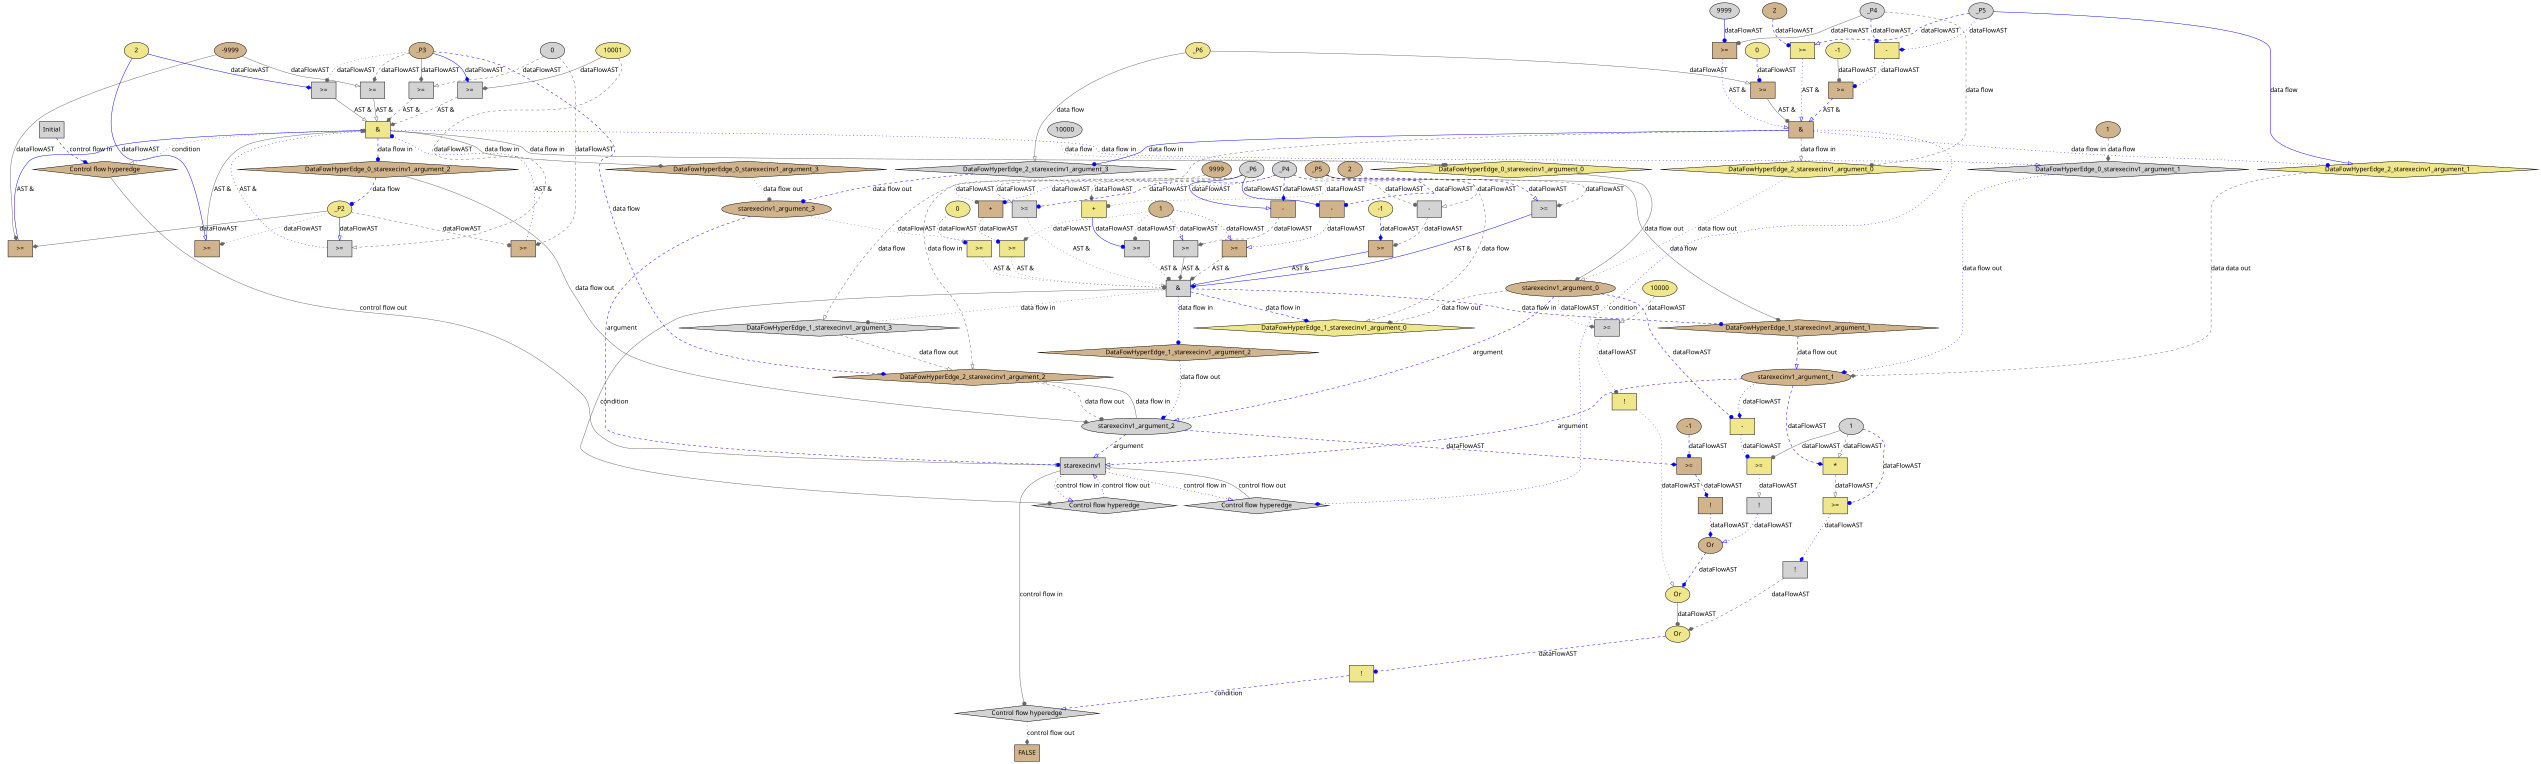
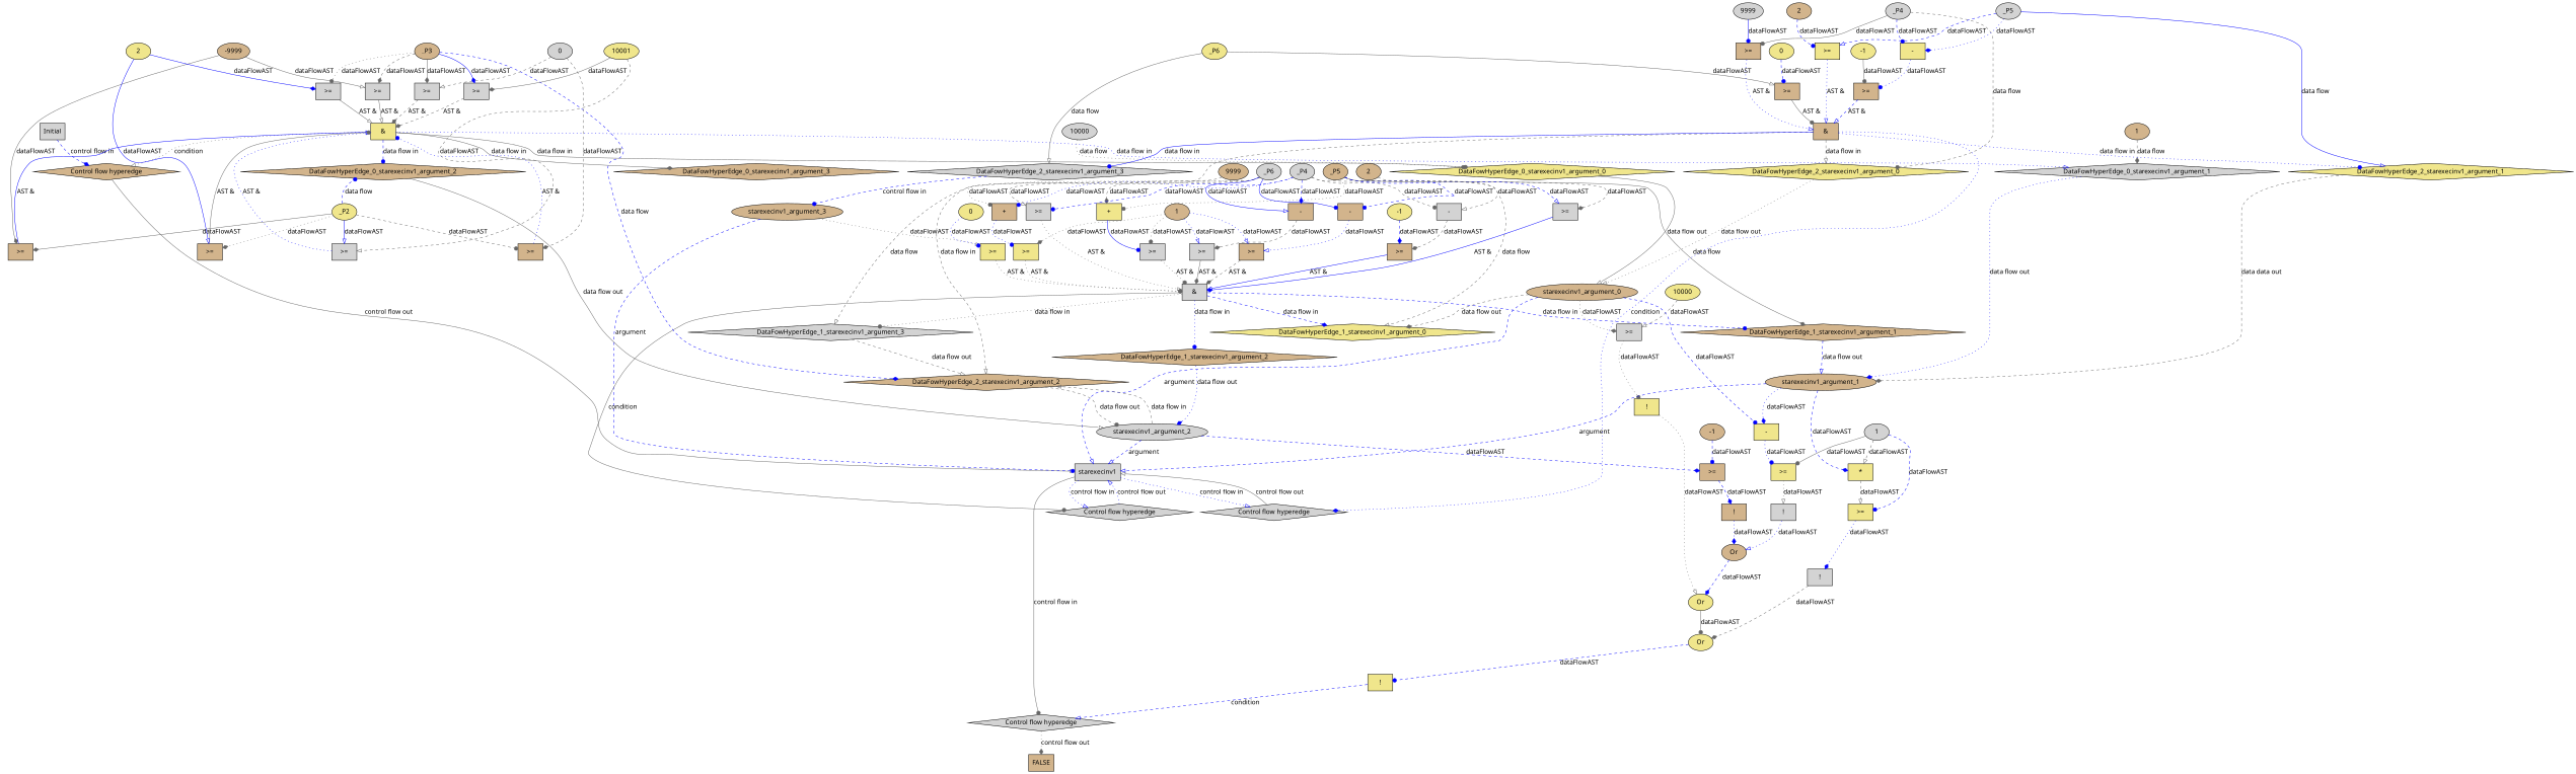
  digraph {
    fontname="Noto Sans"
    node [fillcolor=tan fontname="Noto Sans" shape=rect style=filled]
    edge [arrowhead=onormal color=gray40 fontname="Noto Sans" style=dashed]
    n1 [fillcolor=lightgrey label=starexecinv1 nodeName=starexecinv1]
    n2 [fillcolor=lightgrey label="Control flow hyperedge" nodeName=ControlFowHyperEdge_1 shape=diamond]
    n3 [fillcolor=lightgrey label="Control flow hyperedge" nodeName=ControlFowHyperEdge_2 shape=diamond]
    n4 [fillcolor=lightgrey label="Control flow hyperedge" nodeName=ControlFowHyperEdge_3 shape=diamond]
    n5 [label=FALSE nodeName=FALSE]
    n6 [fillcolor=lightgrey label=Initial nodeName=Initial]
    n7 [label="Control flow hyperedge" nodeName=ControlFowHyperEdge_0 shape=diamond]
    n8 [label=starexecinv1_argument_0 nodeName=argument0 shape=oval]
    n9 [fillcolor=khaki label="-" nodeName=xxxFALSE___starexecinv1_3xxxguard_0_node_6]
    n10 [fillcolor=lightgrey label=">=" nodeName=xxxFALSE___starexecinv1_3xxxguard_0_node_15]
    n11 [fillcolor=khaki label=DataFowHyperEdge_1_starexecinv1_argument_0 nodeName=DataFowHyperEdge_1_starexecinv1_argument_0 shape=diamond]
    n12 [fillcolor=khaki label=">=" nodeName=xxxFALSE___starexecinv1_3xxxguard_0_node_5]
    n13 [fillcolor=khaki label="!" nodeName=xxxFALSE___starexecinv1_3xxxguard_0_node_14]
    n14 [label=starexecinv1_argument_1 nodeName=argument1 shape=oval]
    n15 [fillcolor=khaki label="*" nodeName=xxxFALSE___starexecinv1_3xxxguard_0_node_20]
    n16 [fillcolor=khaki label=">=" nodeName=xxxFALSE___starexecinv1_3xxxguard_0_node_19]
    n17 [fillcolor=lightgrey label=starexecinv1_argument_2 nodeName=argument2 shape=oval]
    n18 [label=">=" nodeName=xxxFALSE___starexecinv1_3xxxguard_0_node_11]
    n19 [label=DataFowHyperEdge_2_starexecinv1_argument_2 nodeName=DataFowHyperEdge_2_starexecinv1_argument_2 shape=diamond]
    n20 [label="!" nodeName=xxxFALSE___starexecinv1_3xxxguard_0_node_10]
    n21 [label=starexecinv1_argument_3 nodeName=argument3 shape=oval]
    n22 [fillcolor=khaki label=">=" nodeName=xxxstarexecinv1___starexecinv1_1xxxguard3_node_0]
    n23 [fillcolor=lightgrey label="&" nodeName=xxxstarexecinv1___starexecinv1_1xxx_and]
    n24 [fillcolor=khaki label="&" nodeName=xxxstarexecinv1___Initial_0xxx_and]
    n25 [fillcolor=khaki label=DataFowHyperEdge_0_starexecinv1_argument_0 nodeName=DataFowHyperEdge_0_starexecinv1_argument_0 shape=diamond]
    n26 [fillcolor=lightgrey label=DataFowHyperEdge_0_starexecinv1_argument_1 nodeName=DataFowHyperEdge_0_starexecinv1_argument_1 shape=diamond]
    n27 [label=DataFowHyperEdge_0_starexecinv1_argument_2 nodeName=DataFowHyperEdge_0_starexecinv1_argument_2 shape=diamond]
    n28 [label=DataFowHyperEdge_0_starexecinv1_argument_3 nodeName=DataFowHyperEdge_0_starexecinv1_argument_3 shape=diamond]
    n29 [fillcolor=lightgrey label=">=" nodeName=xxxstarexecinv1___Initial_0xxxguard6_node_0]
    n30 [label=-9999 nodeName=xxxstarexecinv1___Initial_0xxxguard6_node_2 shape=""]
    n31 [label=">=" nodeName=xxxstarexecinv1___Initial_0xxxguard7_node_0]
    n32 [label=_P3 nodeName=xxxstarexecinv1___Initial_0xxxdataFlow3_node_0 shape=""]
    n33 [fillcolor=lightgrey label=">=" nodeName=xxxstarexecinv1___Initial_0xxxguard4_node_0]
    n34 [fillcolor=lightgrey label=">=" nodeName=xxxstarexecinv1___Initial_0xxxguard1_node_0]
    n35 [fillcolor=lightgrey label=">=" nodeName=xxxstarexecinv1___Initial_0xxxguard_0_node_0]
    n36 [fillcolor=lightgrey label=">=" nodeName=xxxstarexecinv1___Initial_0xxxguard3_node_0]
    n37 [fillcolor=khaki label=_P2 nodeName=xxxstarexecinv1___Initial_0xxxdataFlow2_node_0 shape=""]
    n38 [label=">=" nodeName=xxxstarexecinv1___Initial_0xxxguard5_node_0]
    n39 [label=">=" nodeName=xxxstarexecinv1___Initial_0xxxguard2_node_0]
    n40 [fillcolor=khaki label=10001 nodeName=xxxstarexecinv1___Initial_0xxxguard_0_node_2 shape=""]
    n41 [fillcolor=khaki label=2 nodeName=xxxstarexecinv1___Initial_0xxxguard1_node_2 shape=""]
    n42 [fillcolor=lightgrey label=0 nodeName=xxxstarexecinv1___Initial_0xxxguard2_node_2 shape=""]
    n43 [fillcolor=lightgrey label=10000 nodeName=xxxstarexecinv1___Initial_0xxxdataFlow_0_node_0 shape=""]
    n44 [label=1 nodeName=xxxstarexecinv1___Initial_0xxxdataFlow1_node_0 shape=""]
    n45 [label=DataFowHyperEdge_1_starexecinv1_argument_1 nodeName=DataFowHyperEdge_1_starexecinv1_argument_1 shape=diamond]
    n46 [fillcolor=lightgrey label=DataFowHyperEdge_1_starexecinv1_argument_3 nodeName=DataFowHyperEdge_1_starexecinv1_argument_3 shape=diamond]
    n47 [label=DataFowHyperEdge_1_starexecinv1_argument_2 nodeName=DataFowHyperEdge_1_starexecinv1_argument_2 shape=diamond]
    n48 [fillcolor=lightgrey label=">=" nodeName=xxxstarexecinv1___starexecinv1_1xxxguard6_node_0]
    n49 [label=2 nodeName=xxxstarexecinv1___starexecinv1_1xxxguard6_node_2 shape=""]
    n50 [label=_P5 nodeName=xxxstarexecinv1___starexecinv1_1xxxdataFlow1_node_0 shape=""]
    n51 [fillcolor=lightgrey label="-" nodeName=xxxstarexecinv1___starexecinv1_1xxxguard1_node_1]
    n52 [label="-" nodeName=xxxstarexecinv1___starexecinv1_1xxxguard5_node_1]
    n53 [fillcolor=khaki label="+" nodeName=xxxstarexecinv1___starexecinv1_1xxxguard7_node_1]
    n54 [label=">=" nodeName=xxxstarexecinv1___starexecinv1_1xxxguard1_node_0]
    n55 [label=">=" nodeName=xxxstarexecinv1___starexecinv1_1xxxguard5_node_0]
    n56 [fillcolor=lightgrey label=">=" nodeName=xxxstarexecinv1___starexecinv1_1xxxguard7_node_0]
    n57 [fillcolor=khaki label=">=" nodeName=xxxstarexecinv1___starexecinv1_1xxxguard_0_node_0]
    n58 [label="+" nodeName=xxxstarexecinv1___starexecinv1_1xxxguard_0_node_1]
    n59 [label=1 nodeName=xxxstarexecinv1___starexecinv1_1xxxguard_0_node_4 shape=""]
    n60 [fillcolor=lightgrey label=">=" nodeName=xxxstarexecinv1___starexecinv1_1xxxguard2_node_0]
    n61 [fillcolor=lightgrey label=_P6 nodeName=xxxstarexecinv1___starexecinv1_1xxxdataFlow2_node_0 shape=""]
    n62 [label="-" nodeName=xxxstarexecinv1___starexecinv1_1xxxguard2_node_1]
    n63 [fillcolor=lightgrey label=_P4 nodeName=xxxstarexecinv1___starexecinv1_1xxxdataFlow_0_node_0 shape=""]
    n64 [fillcolor=lightgrey label=">=" nodeName=xxxstarexecinv1___starexecinv1_1xxxguard4_node_0]
    n65 [fillcolor=khaki label=-1 nodeName=xxxstarexecinv1___starexecinv1_1xxxguard1_node_4 shape=""]
    n66 [label=9999 nodeName=xxxstarexecinv1___starexecinv1_1xxxguard4_node_1 shape=""]
    n67 [fillcolor=khaki label=0 nodeName=xxxstarexecinv1___starexecinv1_1xxxguard3_node_1 shape=""]
    n68 [label="&" nodeName=xxxstarexecinv1___starexecinv1_2xxx_and]
    n69 [fillcolor=khaki label=DataFowHyperEdge_2_starexecinv1_argument_0 nodeName=DataFowHyperEdge_2_starexecinv1_argument_0 shape=diamond]
    n70 [fillcolor=khaki label=DataFowHyperEdge_2_starexecinv1_argument_1 nodeName=DataFowHyperEdge_2_starexecinv1_argument_1 shape=diamond]
    n71 [fillcolor=lightgrey label=DataFowHyperEdge_2_starexecinv1_argument_3 nodeName=DataFowHyperEdge_2_starexecinv1_argument_3 shape=diamond]
    n72 [label=">=" nodeName=xxxstarexecinv1___starexecinv1_2xxxguard_0_node_0]
    n73 [fillcolor=khaki label=0 nodeName=xxxstarexecinv1___starexecinv1_2xxxguard_0_node_2 shape=""]
    n74 [fillcolor=khaki label=_P6 nodeName=xxxstarexecinv1___starexecinv1_2xxxdataFlow2_node_0 shape=""]
    n75 [label=">=" nodeName=xxxstarexecinv1___starexecinv1_2xxxguard1_node_0]
    n76 [fillcolor=khaki label="-" nodeName=xxxstarexecinv1___starexecinv1_2xxxguard1_node_1]
    n77 [fillcolor=khaki label=-1 nodeName=xxxstarexecinv1___starexecinv1_2xxxguard1_node_4 shape=""]
    n78 [fillcolor=lightgrey label=_P4 nodeName=xxxstarexecinv1___starexecinv1_2xxxdataFlow_0_node_0 shape=""]
    n79 [label=">=" nodeName=xxxstarexecinv1___starexecinv1_2xxxguard3_node_0]
    n80 [fillcolor=lightgrey label=_P5 nodeName=xxxstarexecinv1___starexecinv1_2xxxdataFlow1_node_0 shape=""]
    n81 [fillcolor=khaki label=">=" nodeName=xxxstarexecinv1___starexecinv1_2xxxguard2_node_0]
    n82 [label=2 nodeName=xxxstarexecinv1___starexecinv1_2xxxguard2_node_2 shape=""]
    n83 [fillcolor=lightgrey label=9999 nodeName=xxxstarexecinv1___starexecinv1_2xxxguard3_node_1 shape=""]
    n84 [fillcolor=khaki label="!" nodeName=xxxFALSE___starexecinv1_3xxxguard_0_node_0]
    n85 [fillcolor=khaki label=Or nodeName=xxxFALSE___starexecinv1_3xxxguard_0_node_1 shape=""]
    n86 [fillcolor=khaki label=Or nodeName=xxxFALSE___starexecinv1_3xxxguard_0_node_2 shape=""]
    n87 [label=Or nodeName=xxxFALSE___starexecinv1_3xxxguard_0_node_3 shape=""]
    n88 [fillcolor=lightgrey label="!" nodeName=xxxFALSE___starexecinv1_3xxxguard_0_node_4]
    n89 [fillcolor=lightgrey label=1 nodeName=xxxFALSE___starexecinv1_3xxxguard_0_node_9 shape=""]
    n90 [fillcolor=lightgrey label="!" nodeName=xxxFALSE___starexecinv1_3xxxguard_0_node_18]
    n91 [label=-1 nodeName=xxxFALSE___starexecinv1_3xxxguard_0_node_12 shape=""]
    n92 [fillcolor=khaki label=10000 nodeName=xxxFALSE___starexecinv1_3xxxguard_0_node_16 shape=""]
    n1 -> n2 [color=blue label="control flow in" style=dotted]
    n1 -> n3 [color=blue label="control flow in" style=dotted]
    n1 -> n4 [arrowhead=dot label="control flow in" style=solid]
    n2 -> n1 [color=blue label="control flow out" style=dotted]
    n3 -> n1 [label="control flow out" style=solid]
    n4 -> n5 [arrowhead=diamond label="control flow out" style=dotted]
    n6 -> n7 [arrowhead=diamond color=blue label="control flow in"]
    n7 -> n1 [label="control flow out" style=solid]
-   n8 -> n17 [color=blue label=argument]
+   n8 -> n1 [color=blue label=argument]
    n8 -> n9 [arrowhead=dot color=blue label=dataFlowAST]
    n8 -> n10 [arrowhead=diamond label=dataFlowAST style=dotted]
    n8 -> n11 [arrowhead=diamond label="data flow out"]
    n9 -> n12 [arrowhead=dot color=blue label=dataFlowAST style=dotted]
    n10 -> n13 [arrowhead=dot label=dataFlowAST style=dotted]
    n12 -> n88 [label=dataFlowAST style=dotted]
    n13 -> n86 [label=dataFlowAST style=dotted]
    n14 -> n1 [color=blue label=argument]
    n14 -> n9 [arrowhead=diamond color=blue label=dataFlowAST style=dotted]
    n14 -> n15 [arrowhead=diamond color=blue label=dataFlowAST]
    n15 -> n16 [label=dataFlowAST]
    n16 -> n90 [arrowhead=diamond color=blue label=dataFlowAST style=dotted]
    n17 -> n1 [color=blue label=argument]
    n17 -> n18 [arrowhead=diamond color=blue label=dataFlowAST]
-   n17 -> n19 [label="data flow in" style=solid]
+   n17 -> n19 [label="data flow in"]
    n18 -> n20 [arrowhead=diamond color=blue label=dataFlowAST]
    n19 -> n17 [arrowhead=dot label="data flow out"]
    n20 -> n87 [arrowhead=diamond color=blue label=dataFlowAST style=dotted]
    n21 -> n1 [arrowhead=dot color=blue label=argument]
    n21 -> n22 [label=dataFlowAST style=dotted]
    n22 -> n23 [arrowhead=dot label="AST &" style=dotted]
    n23 -> n2 [arrowhead=dot label=condition style=solid]
    n23 -> n11 [arrowhead=diamond color=blue label="data flow in"]
    n23 -> n45 [arrowhead=dot color=blue label="data flow in"]
    n23 -> n46 [arrowhead=dot label="data flow in" style=dotted]
    n23 -> n47 [arrowhead=dot color=blue label="data flow in" style=dotted]
    n24 -> n7 [label=condition style=dotted]
    n24 -> n25 [arrowhead=dot label="data flow in" style=solid]
    n24 -> n26 [color=blue label="data flow in" style=dotted]
    n24 -> n27 [arrowhead=dot color=blue label="data flow in"]
    n24 -> n28 [arrowhead=diamond label="data flow in" style=solid]
-   n25 -> n8 [arrowhead=diamond label="data flow out" style=solid]
+   n25 -> n8 [label="data flow out" style=solid]
    n26 -> n14 [arrowhead=diamond color=blue label="data flow out" style=dotted]
-   n27 -> n17 [arrowhead=diamond label="data flow out" style=solid]
-   n28 -> n21 [arrowhead=dot label="data flow out" style=dotted]
+   n27 -> n17 [label="data flow out" style=solid]
    n29 -> n24 [label="AST &" style=solid]
    n30 -> n29 [label=dataFlowAST style=solid]
    n30 -> n31 [arrowhead=diamond label=dataFlowAST style=solid]
    n31 -> n24 [color=blue label="AST &" style=solid]
    n32 -> n19 [arrowhead=diamond color=blue label="data flow"]
    n32 -> n29 [arrowhead=diamond label=dataFlowAST]
    n32 -> n33 [arrowhead=diamond label=dataFlowAST style=solid]
    n32 -> n34 [arrowhead=dot label=dataFlowAST style=dotted]
    n32 -> n35 [arrowhead=diamond color=blue label=dataFlowAST style=solid]
    n33 -> n24 [arrowhead=diamond label="AST &"]
    n34 -> n24 [label="AST &" style=solid]
    n35 -> n24 [arrowhead=diamond label="AST &"]
    n36 -> n24 [color=blue label="AST &" style=dotted]
-   n27 -> n37 [arrowhead=dot color=blue label="data flow"]
+   n37 -> n27 [arrowhead=dot color=blue label="data flow"]
    n37 -> n31 [arrowhead=diamond label=dataFlowAST style=solid]
    n37 -> n36 [color=blue label=dataFlowAST style=solid]
    n37 -> n38 [arrowhead=diamond label=dataFlowAST style=dotted]
    n37 -> n39 [arrowhead=dot label=dataFlowAST]
    n38 -> n24 [arrowhead=dot label="AST &" style=solid]
    n39 -> n24 [arrowhead=dot color=blue label="AST &" style=dotted]
    n40 -> n35 [arrowhead=diamond label=dataFlowAST style=solid]
    n40 -> n36 [label=dataFlowAST]
    n41 -> n34 [arrowhead=diamond color=blue label=dataFlowAST style=solid]
    n41 -> n38 [color=blue label=dataFlowAST style=solid]
    n42 -> n33 [label=dataFlowAST]
    n42 -> n39 [arrowhead=diamond label=dataFlowAST]
    n43 -> n25 [arrowhead=dot label="data flow" style=dotted]
    n44 -> n26 [arrowhead=diamond label="data flow"]
    n45 -> n14 [color=blue label="data flow out"]
    n46 -> n19 [label="data flow out"]
    n47 -> n17 [arrowhead=diamond color=blue label="data flow out" style=dotted]
    n48 -> n23 [arrowhead=diamond color=blue label="AST &" style=solid]
    n49 -> n48 [arrowhead=diamond label=dataFlowAST]
    n50 -> n45 [arrowhead=diamond label="data flow" style=solid]
    n50 -> n48 [color=blue label=dataFlowAST]
    n50 -> n51 [label=dataFlowAST]
    n50 -> n52 [arrowhead=dot color=blue label=dataFlowAST]
    n50 -> n53 [arrowhead=dot label=dataFlowAST style=dotted]
    n51 -> n54 [arrowhead=diamond label=dataFlowAST]
    n52 -> n55 [color=blue label=dataFlowAST style=dotted]
    n53 -> n56 [arrowhead=dot color=blue label=dataFlowAST style=solid]
    n54 -> n23 [color=blue label="AST &" style=solid]
    n55 -> n23 [arrowhead=diamond label="AST &"]
    n56 -> n23 [arrowhead=dot label="AST &" style=dotted]
    n57 -> n23 [arrowhead=dot label="AST &" style=dotted]
    n58 -> n57 [arrowhead=dot color=blue label=dataFlowAST style=dotted]
    n59 -> n55 [color=blue label=dataFlowAST style=dotted]
    n59 -> n56 [arrowhead=dot label=dataFlowAST style=dotted]
    n59 -> n57 [arrowhead=diamond label=dataFlowAST style=dotted]
    n59 -> n60 [color=blue label=dataFlowAST style=dotted]
    n60 -> n23 [arrowhead=diamond label="AST &" style=solid]
    n61 -> n46 [label="data flow"]
    n61 -> n52 [arrowhead=dot color=blue label=dataFlowAST style=solid]
    n61 -> n53 [arrowhead=diamond label=dataFlowAST]
    n61 -> n58 [arrowhead=dot label=dataFlowAST style=dotted]
    n61 -> n62 [color=blue label=dataFlowAST style=solid]
    n62 -> n60 [arrowhead=diamond label=dataFlowAST]
    n63 -> n11 [label="data flow"]
    n63 -> n51 [arrowhead=dot label=dataFlowAST]
    n63 -> n58 [arrowhead=dot color=blue label=dataFlowAST style=dotted]
    n63 -> n62 [arrowhead=diamond color=blue label=dataFlowAST]
    n63 -> n64 [arrowhead=dot color=blue label=dataFlowAST]
    n64 -> n23 [label="AST &" style=dotted]
    n65 -> n54 [arrowhead=diamond color=blue label=dataFlowAST]
    n66 -> n64 [label=dataFlowAST]
    n67 -> n22 [arrowhead=dot color=blue label=dataFlowAST style=dotted]
    n68 -> n3 [arrowhead=diamond color=blue label=condition style=dotted]
    n68 -> n19 [label="data flow in"]
    n68 -> n69 [label="data flow in"]
    n68 -> n70 [arrowhead=dot color=blue label="data flow in" style=dotted]
    n68 -> n71 [arrowhead=dot color=blue label="data flow in" style=solid]
    n69 -> n8 [label="data flow out" style=dotted]
    n70 -> n14 [arrowhead=diamond label="data data out"]
-   n71 -> n21 [arrowhead=dot color=blue label="data flow out"]
+   n71 -> n21 [arrowhead=dot color=blue label="control flow in"]
    n72 -> n68 [arrowhead=dot label="AST &" style=solid]
    n73 -> n72 [arrowhead=dot color=blue label=dataFlowAST]
    n74 -> n71 [label="data flow" style=solid]
    n74 -> n72 [label=dataFlowAST style=solid]
    n75 -> n68 [color=blue label="AST &"]
    n76 -> n75 [arrowhead=dot color=blue label=dataFlowAST style=dotted]
    n77 -> n75 [arrowhead=dot label=dataFlowAST style=solid]
    n78 -> n69 [arrowhead=dot label="data flow"]
    n78 -> n76 [arrowhead=dot color=blue label=dataFlowAST]
    n78 -> n79 [arrowhead=dot label=dataFlowAST style=solid]
    n79 -> n68 [color=blue label="AST &" style=dotted]
    n80 -> n70 [color=blue label="data flow" style=solid]
    n80 -> n76 [arrowhead=diamond color=blue label=dataFlowAST style=dotted]
    n80 -> n81 [color=blue label=dataFlowAST]
    n81 -> n68 [color=blue label="AST &" style=dotted]
    n82 -> n81 [arrowhead=dot color=blue label=dataFlowAST]
    n83 -> n79 [arrowhead=dot color=blue label=dataFlowAST style=solid]
    n84 -> n4 [color=blue label=condition]
    n85 -> n84 [arrowhead=dot color=blue label=dataFlowAST]
    n86 -> n85 [arrowhead=dot label=dataFlowAST style=solid]
    n87 -> n86 [arrowhead=diamond color=blue label=dataFlowAST]
    n88 -> n87 [color=blue label=dataFlowAST style=dotted]
    n89 -> n12 [arrowhead=dot label=dataFlowAST style=solid]
    n89 -> n15 [label=dataFlowAST]
    n89 -> n16 [arrowhead=dot color=blue label=dataFlowAST]
    n90 -> n85 [arrowhead=diamond label=dataFlowAST]
    n91 -> n18 [arrowhead=dot color=blue label=dataFlowAST]
    n92 -> n10 [label=dataFlowAST]
  }
